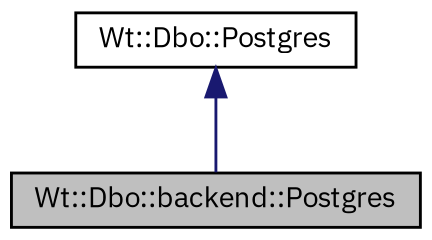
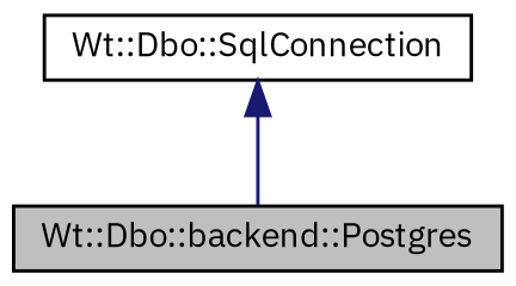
  digraph {
    fontname="IBM Plex Sans"
    node [color=black fontname="IBM Plex Sans" fontsize=10 shape=record style=filled]
    n1 [fillcolor=grey75 fontcolor=black height=0.2 label="Wt::Dbo::backend::Postgres" width=0.4]
-   n2 [fillcolor=white height=0.2 label="Wt::Dbo::Postgres" width=0.4]
+   n2 [fillcolor=white height=0.2 label="Wt::Dbo::SqlConnection" width=0.4]
    n2 -> n1 [color=midnightblue dir=back fontname="IBM Plex Sans" fontsize=10 labelfontname=Helvetica labelfontsize=10 style=solid]
  }
